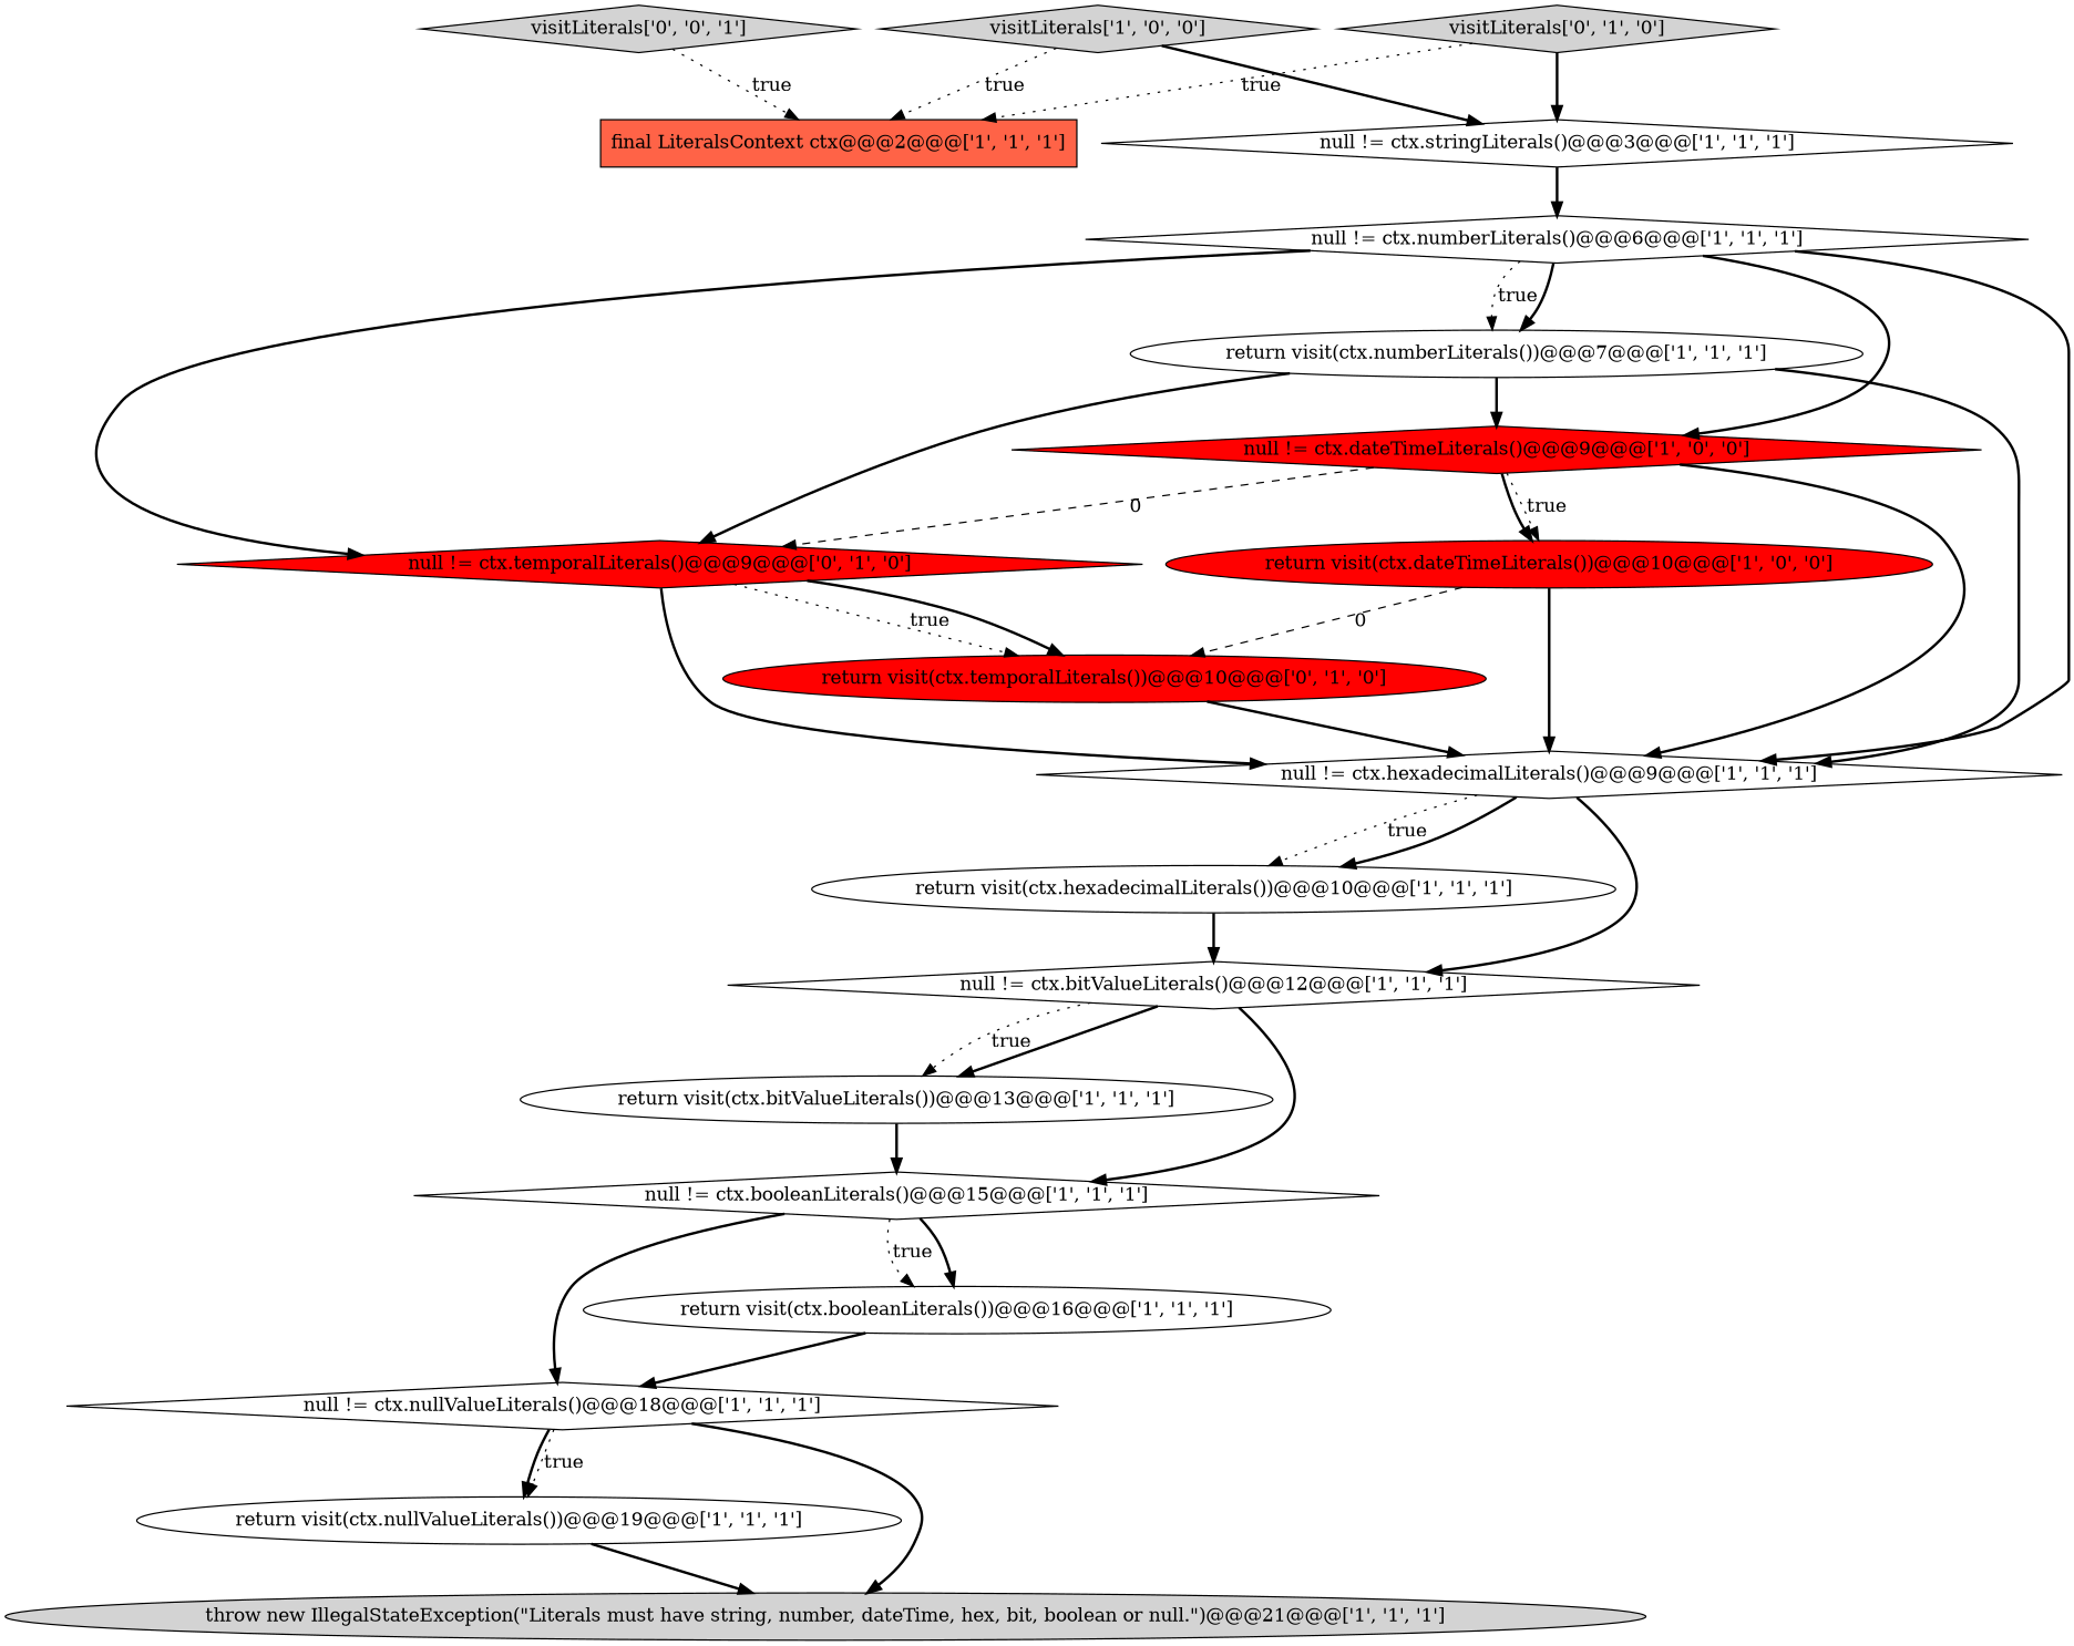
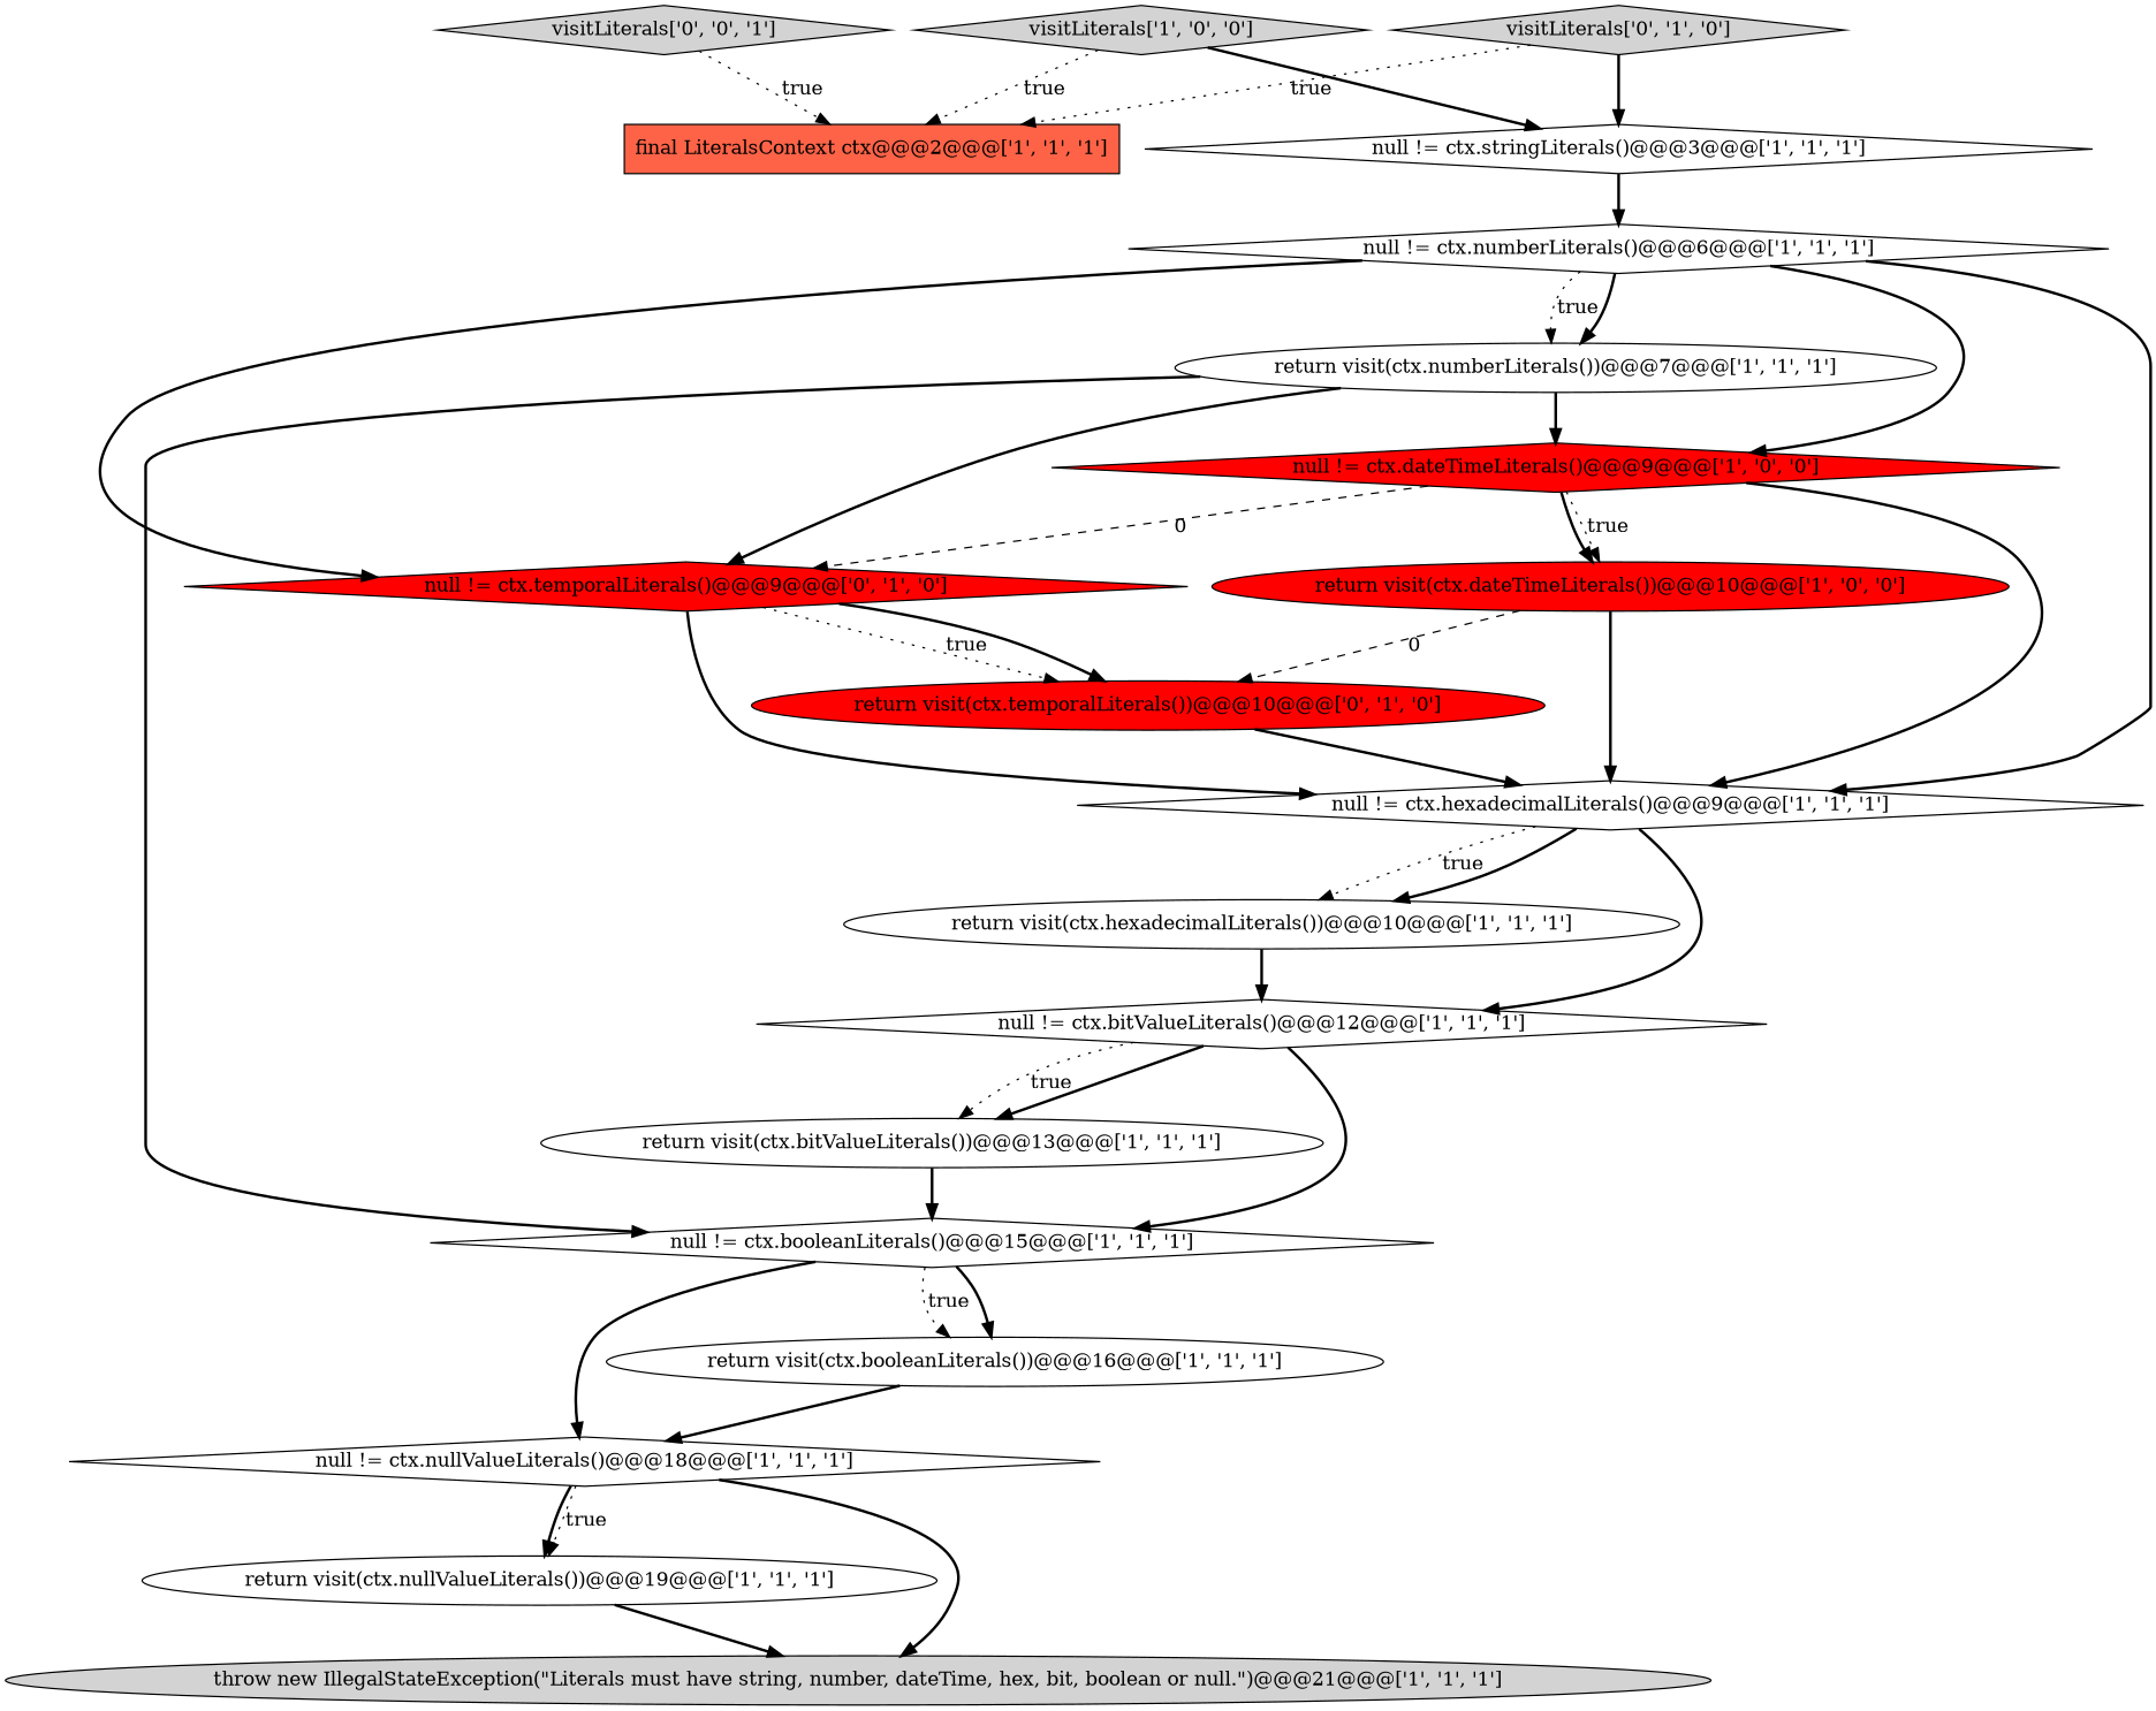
  digraph {
    node [fillcolor=white shape=diamond style=filled]
    edge [style=bold]
    n1 [label="null != ctx.booleanLiterals()@@@15@@@['1', '1', '1']"]
    n2 [label="null != ctx.nullValueLiterals()@@@18@@@['1', '1', '1']"]
    n3 [label="return visit(ctx.booleanLiterals())@@@16@@@['1', '1', '1']" shape=ellipse]
    n4 [label="return visit(ctx.nullValueLiterals())@@@19@@@['1', '1', '1']" shape=ellipse]
    n5 [fillcolor=lightgray label="throw new IllegalStateException(\"Literals must have string, number, dateTime, hex, bit, boolean or null.\")@@@21@@@['1', '1', '1']" shape=ellipse]
    n6 [label="null != ctx.numberLiterals()@@@6@@@['1', '1', '1']"]
    n7 [fillcolor=red label="null != ctx.temporalLiterals()@@@9@@@['0', '1', '0']"]
    n8 [label="null != ctx.hexadecimalLiterals()@@@9@@@['1', '1', '1']"]
    n9 [label="return visit(ctx.numberLiterals())@@@7@@@['1', '1', '1']" shape=ellipse]
    n10 [fillcolor=red label="null != ctx.dateTimeLiterals()@@@9@@@['1', '0', '0']"]
    n11 [fillcolor=lightgray label="visitLiterals['1', '0', '0']"]
    n12 [fillcolor=tomato label="final LiteralsContext ctx@@@2@@@['1', '1', '1']" shape=box]
    n13 [label="null != ctx.stringLiterals()@@@3@@@['1', '1', '1']"]
    n14 [fillcolor=red label="return visit(ctx.temporalLiterals())@@@10@@@['0', '1', '0']" shape=ellipse]
    n15 [label="return visit(ctx.hexadecimalLiterals())@@@10@@@['1', '1', '1']" shape=ellipse]
    n16 [label="null != ctx.bitValueLiterals()@@@12@@@['1', '1', '1']"]
    n17 [fillcolor=lightgray label="visitLiterals['0', '0', '1']"]
    n18 [fillcolor=red label="return visit(ctx.dateTimeLiterals())@@@10@@@['1', '0', '0']" shape=ellipse]
    n19 [fillcolor=lightgray label="visitLiterals['0', '1', '0']"]
    n20 [label="return visit(ctx.bitValueLiterals())@@@13@@@['1', '1', '1']" shape=ellipse]
    n1 -> n2
    n1 -> n3
    n1 -> n3 [label=true style=dotted]
    n2 -> n4 [label=true style=dotted]
    n2 -> n4
    n2 -> n5
    n3 -> n2
    n4 -> n5
    n6 -> n7
    n6 -> n8
    n6 -> n9 [label=true style=dotted]
    n6 -> n9
    n6 -> n10
    n7 -> n8
    n7 -> n14 [label=true style=dotted]
    n7 -> n14
    n8 -> n15 [label=true style=dotted]
    n8 -> n15
    n8 -> n16
    n9 -> n7
-   n9 -> n8
+   n9 -> n1
    n9 -> n10
    n10 -> n7 [label=0 style=dashed]
    n10 -> n8
    n10 -> n18 [label=true style=dotted]
    n10 -> n18
    n11 -> n12 [label=true style=dotted]
    n11 -> n13
    n13 -> n6
    n14 -> n8
    n15 -> n16
    n16 -> n1
    n16 -> n20
    n16 -> n20 [label=true style=dotted]
    n17 -> n12 [label=true style=dotted]
    n18 -> n8
    n18 -> n14 [label=0 style=dashed]
    n19 -> n12 [label=true style=dotted]
    n19 -> n13
    n20 -> n1
  }
